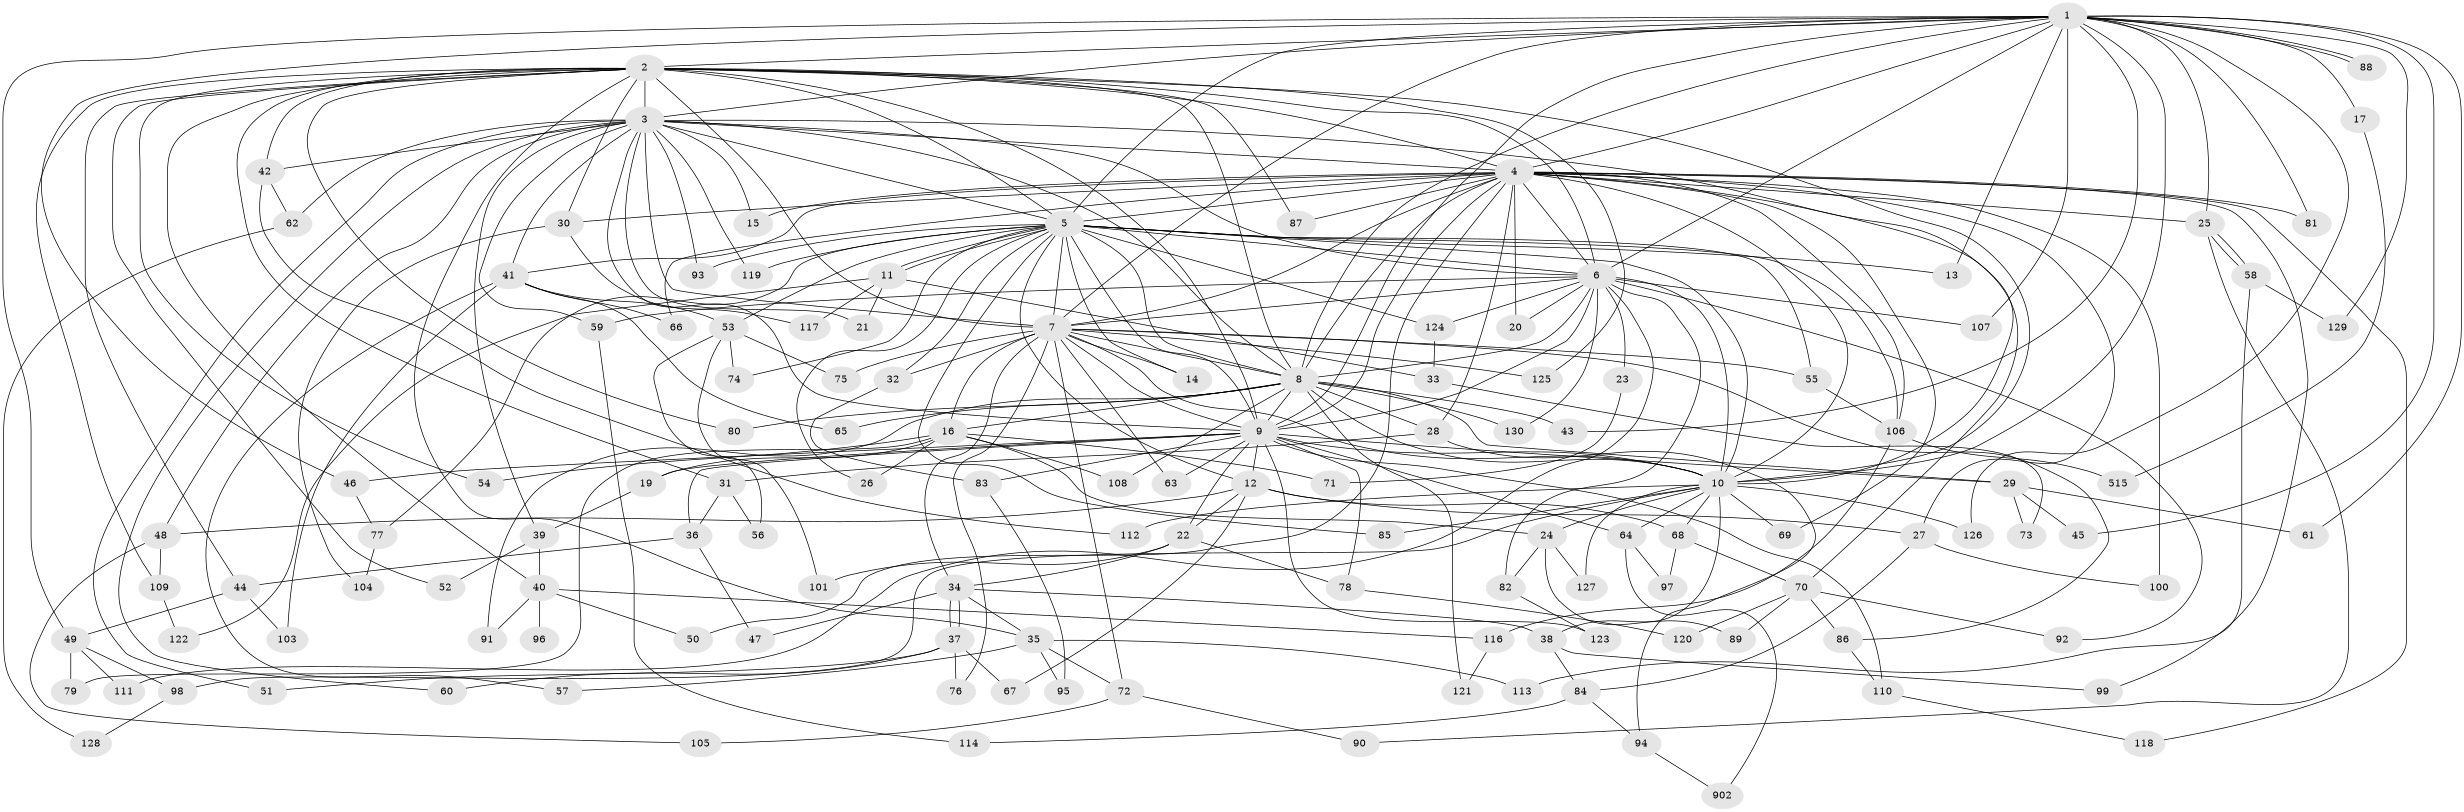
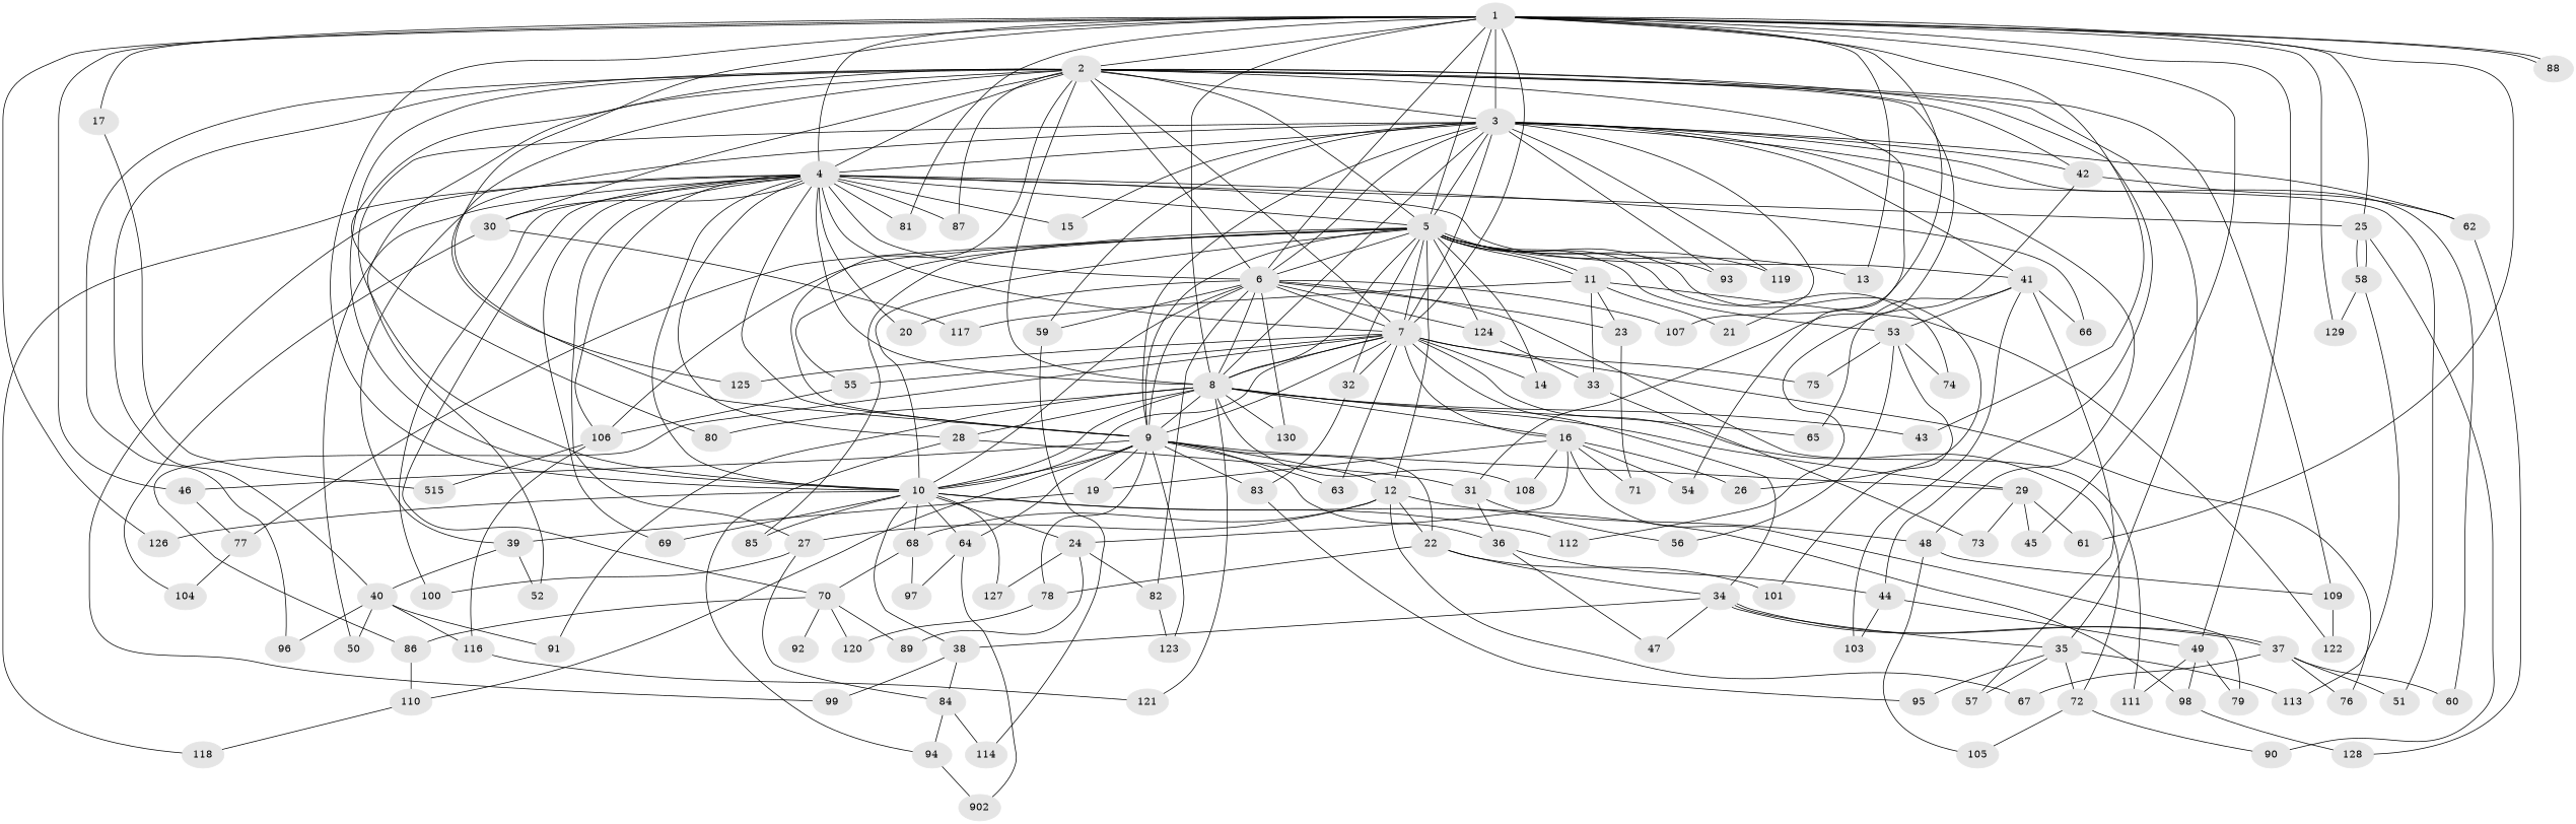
  graph {
    node [color=gray90 style=filled]
    1
    2
    3
    4
    5
    6
    7
    8
    9
    10
    13
    17
    25
    43
    45
    46
    49
    61
    81
    88
    107
    126
    129
    30
    31
    35
    40
    42
    44
    52
    54
    80
    87
    96
    109
    125
    15
    21
    39
    41
    48
    51
    59
    60
    62
    93
    119
    20
    27
    28
    50
    66
    69
    70
    99
    100
    106
    118
    11
    12
    14
    26
    32
    53
    55
    74
    77
    85
    124
    23
    82
    92
    111
    130
    16
    34
    63
    72
    75
    76
    86
    29
    65
    91
    108
    121
    19
    22
    36
    64
    78
    83
    110
    123
    24
    38
    68
    98
    112
    127
    n101 [label=515]
    58
    90
    79
    117
    104
    56
    57
    95
    113
    116
    103
    122
    105
    114
    128
    84
    94
    89
    120
    33
    67
    101
    71
    73
    37
    47
    97
    n129 [label=902]
    1 -- 2
    1 -- 3
    1 -- 4
    1 -- 5
    1 -- 6
    1 -- 7
    1 -- 8
    1 -- 9
    1 -- 10
    1 -- 13
    1 -- 17
    1 -- 25
    1 -- 43
    1 -- 45
    1 -- 46
    1 -- 49
    1 -- 61
    1 -- 81
    1 -- 88
    1 -- 88
    1 -- 107
    1 -- 126
    1 -- 129
    2 -- 3
    2 -- 4
    2 -- 5
    2 -- 6
    2 -- 7
    2 -- 8
    2 -- 9
    2 -- 10
    2 -- 30
    2 -- 31
    2 -- 35
    2 -- 40
    2 -- 42
    2 -- 44
    2 -- 52
    2 -- 54
    2 -- 80
    2 -- 87
+   2 -- 96
    2 -- 109
    2 -- 125
    3 -- 4
    3 -- 5
    3 -- 6
    3 -- 7
    3 -- 8
    3 -- 9
    3 -- 10
    3 -- 42
    3 -- 15
    3 -- 21
    3 -- 39
    3 -- 41
    3 -- 48
    3 -- 51
    3 -- 59
    3 -- 60
    3 -- 62
    3 -- 93
    3 -- 119
    4 -- 5
    4 -- 6
    4 -- 7
    4 -- 8
    4 -- 9
    4 -- 10
    4 -- 25
    4 -- 81
    4 -- 30
    4 -- 87
    4 -- 15
    4 -- 41
    4 -- 20
    4 -- 27
    4 -- 28
    4 -- 50
    4 -- 66
    4 -- 69
    4 -- 70
    4 -- 99
    4 -- 100
    4 -- 106
    4 -- 118
    5 -- 6
    5 -- 7
    5 -- 8
    5 -- 9
    5 -- 10
    5 -- 13
    5 -- 93
    5 -- 119
    5 -- 106
    5 -- 11
    5 -- 11
    5 -- 12
    5 -- 14
    5 -- 26
    5 -- 32
    5 -- 53
    5 -- 55
    5 -- 74
    5 -- 77
    5 -- 85
    5 -- 124
    6 -- 7
    6 -- 8
    6 -- 9
    6 -- 10
    6 -- 107
    6 -- 59
    6 -- 20
    6 -- 124
    6 -- 23
    6 -- 82
-   6 -- 92
    6 -- 111
    6 -- 130
    7 -- 8
    7 -- 9
    7 -- 10
    7 -- 125
    7 -- 14
    7 -- 32
    7 -- 55
    7 -- 16
    7 -- 34
    7 -- 63
    7 -- 72
    7 -- 75
    7 -- 76
    7 -- 86
    8 -- 9
    8 -- 10
    8 -- 43
    8 -- 80
    8 -- 28
    8 -- 130
    8 -- 16
    8 -- 29
    8 -- 65
    8 -- 91
    8 -- 108
    8 -- 121
    9 -- 10
    9 -- 46
    9 -- 12
    9 -- 63
    9 -- 29
    9 -- 19
    9 -- 22
    9 -- 36
    9 -- 64
    9 -- 78
    9 -- 83
    9 -- 110
    9 -- 123
    10 -- 126
    10 -- 69
    10 -- 85
    10 -- 64
    10 -- 24
    10 -- 38
    10 -- 68
    10 -- 98
    10 -- 112
    10 -- 127
    17 -- n101
    25 -- 58
    25 -- 58
    25 -- 90
    46 -- 77
    49 -- 111
    49 -- 98
    49 -- 79
    30 -- 117
    30 -- 104
    31 -- 36
    31 -- 56
    35 -- 72
    35 -- 57
    35 -- 95
    35 -- 113
    40 -- 96
    40 -- 50
    40 -- 91
    40 -- 116
    42 -- 62
    42 -- 112
    44 -- 49
    44 -- 103
    109 -- 122
    39 -- 40
    39 -- 52
    41 -- 66
    41 -- 53
    41 -- 65
    41 -- 57
    41 -- 103
    48 -- 109
    48 -- 105
    59 -- 114
    62 -- 128
    27 -- 100
    27 -- 84
    28 -- 31
    28 -- 94
    70 -- 92
    70 -- 86
    70 -- 89
    70 -- 120
    106 -- n101
    106 -- 116
    11 -- 21
+   11 -- 23
    11 -- 117
    11 -- 122
    11 -- 33
    12 -- 48
    12 -- 27
    12 -- 22
    12 -- 68
    12 -- 67
    32 -- 83
    53 -- 74
    53 -- 75
    53 -- 56
    53 -- 101
    55 -- 106
    77 -- 104
    124 -- 33
    23 -- 71
    82 -- 123
    16 -- 54
    16 -- 26
    16 -- 108
    16 -- 19
    16 -- 24
    16 -- 79
    16 -- 71
    34 -- 35
    34 -- 38
    34 -- 37
    34 -- 37
    34 -- 47
    72 -- 90
    72 -- 105
    86 -- 110
    29 -- 45
    29 -- 61
    29 -- 73
    19 -- 39
    22 -- 34
    22 -- 78
    22 -- 101
    36 -- 44
    36 -- 47
    64 -- 97
    64 -- n129
    78 -- 120
    83 -- 95
    110 -- 118
    24 -- 82
    24 -- 127
    24 -- 89
    38 -- 99
    38 -- 84
    68 -- 70
    68 -- 97
    98 -- 128
    58 -- 129
    58 -- 113
    116 -- 121
    84 -- 114
    84 -- 94
    94 -- n129
    33 -- 73
    37 -- 51
    37 -- 60
    37 -- 76
    37 -- 67
  }
